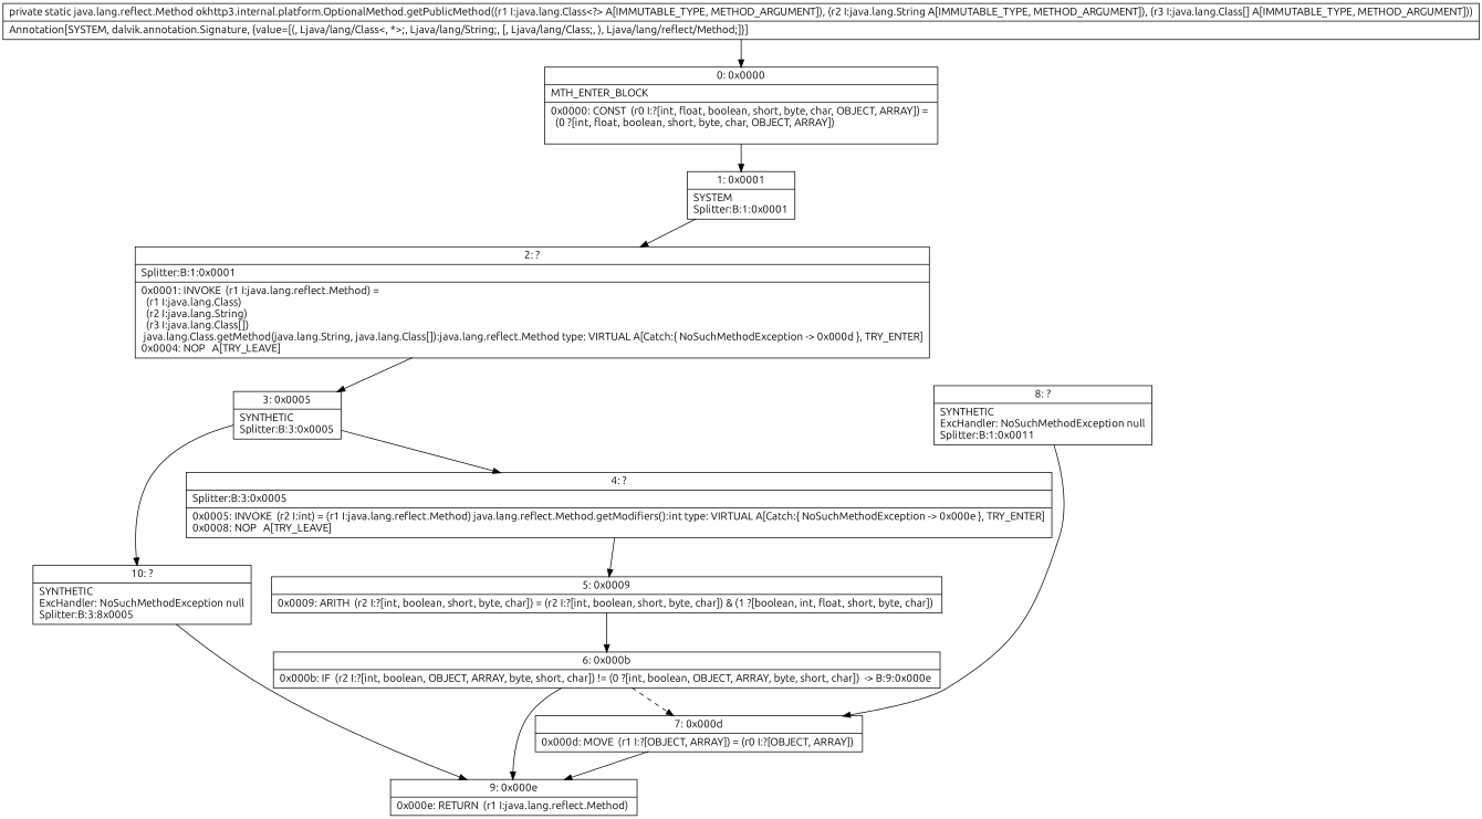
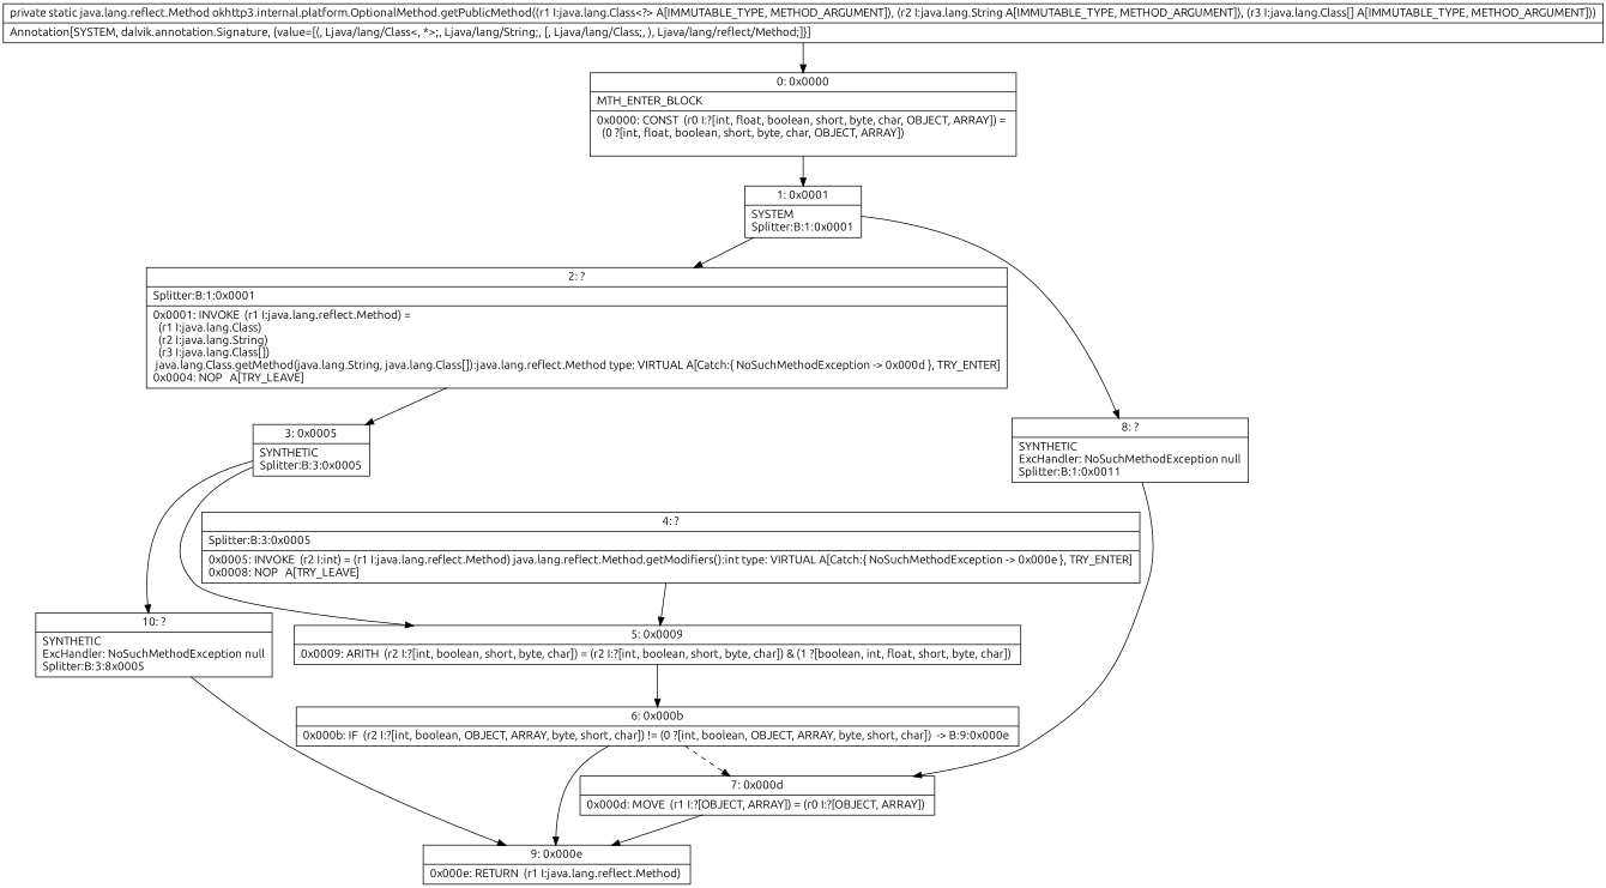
  digraph {
    fontname=Ubuntu
    node [fontname=Ubuntu shape=record]
    edge [fontname=Ubuntu]
    n1 [label="{0\:\ 0x0000|MTH_ENTER_BLOCK\l|0x0000: CONST  (r0 I:?[int, float, boolean, short, byte, char, OBJECT, ARRAY]) = \l  (0 ?[int, float, boolean, short, byte, char, OBJECT, ARRAY])\l \l}"]
    n2 [label="{1\:\ 0x0001|SYSTEM\lSplitter:B:1:0x0001\l}"]
    n3 [label="{2\:\ ?|Splitter:B:1:0x0001\l|0x0001: INVOKE  (r1 I:java.lang.reflect.Method) = \l  (r1 I:java.lang.Class)\l  (r2 I:java.lang.String)\l  (r3 I:java.lang.Class[])\l java.lang.Class.getMethod(java.lang.String, java.lang.Class[]):java.lang.reflect.Method type: VIRTUAL A[Catch:\{ NoSuchMethodException \-\> 0x000d \}, TRY_ENTER]\l0x0004: NOP   A[TRY_LEAVE]\l}"]
    n4 [label="{8\:\ ?|SYNTHETIC\lExcHandler: NoSuchMethodException null\lSplitter:B:1:0x0011\l}"]
    n5 [label="{3\:\ 0x0005|SYNTHETIC\lSplitter:B:3:0x0005\l}"]
    n6 [label="{7\:\ 0x000d|0x000d: MOVE  (r1 I:?[OBJECT, ARRAY]) = (r0 I:?[OBJECT, ARRAY]) \l}"]
    n7 [label="{4\:\ ?|Splitter:B:3:0x0005\l|0x0005: INVOKE  (r2 I:int) = (r1 I:java.lang.reflect.Method) java.lang.reflect.Method.getModifiers():int type: VIRTUAL A[Catch:\{ NoSuchMethodException \-\> 0x000e \}, TRY_ENTER]\l0x0008: NOP   A[TRY_LEAVE]\l}"]
    n8 [label="{10\:\ ?|SYNTHETIC\lExcHandler: NoSuchMethodException null\lSplitter:B:3:8x0005\l}"]
    n9 [label="{5\:\ 0x0009|0x0009: ARITH  (r2 I:?[int, boolean, short, byte, char]) = (r2 I:?[int, boolean, short, byte, char]) & (1 ?[boolean, int, float, short, byte, char]) \l}"]
    n10 [label="{9\:\ 0x000e|0x000e: RETURN  (r1 I:java.lang.reflect.Method) \l}"]
    n11 [label="{6\:\ 0x000b|0x000b: IF  (r2 I:?[int, boolean, OBJECT, ARRAY, byte, short, char]) != (0 ?[int, boolean, OBJECT, ARRAY, byte, short, char])  \-\> B:9:0x000e \l}"]
    n12 [label="{private static java.lang.reflect.Method okhttp3.internal.platform.OptionalMethod.getPublicMethod((r1 I:java.lang.Class\<?\> A[IMMUTABLE_TYPE, METHOD_ARGUMENT]), (r2 I:java.lang.String A[IMMUTABLE_TYPE, METHOD_ARGUMENT]), (r3 I:java.lang.Class[] A[IMMUTABLE_TYPE, METHOD_ARGUMENT]))  | Annotation[SYSTEM, dalvik.annotation.Signature, \{value=[(, Ljava\/lang\/Class\<, *\>;, Ljava\/lang\/String;, [, Ljava\/lang\/Class;, ), Ljava\/lang\/reflect\/Method;]\}]\l}"]
    n1 -> n2
    n2 -> n3
+   n2 -> n4
    n3 -> n5
    n4 -> n6
-   n5 -> n7
+   n5 -> n9
    n5 -> n8
    n6 -> n10
    n7 -> n9
    n8 -> n10
    n9 -> n11
    n11 -> n6 [style=dashed]
    n11 -> n10
    n12 -> n1
  }
